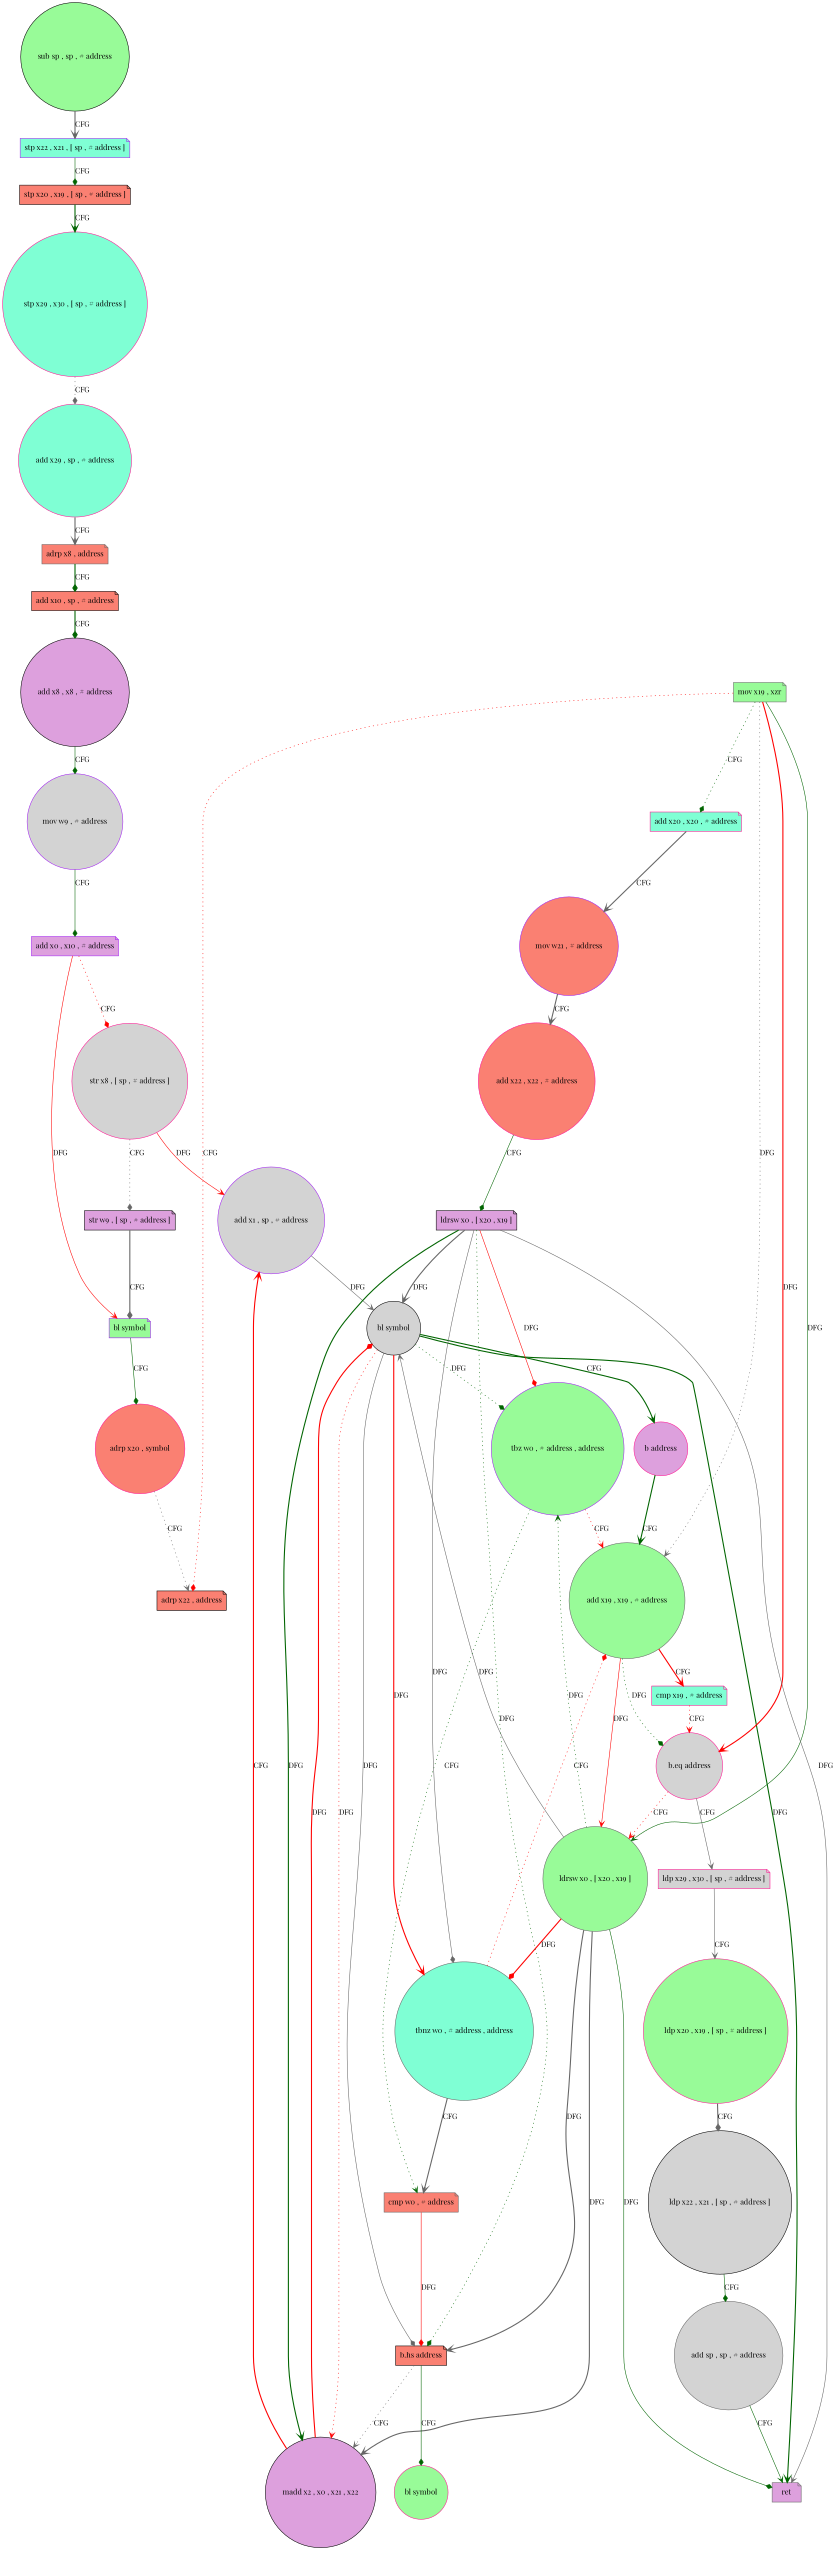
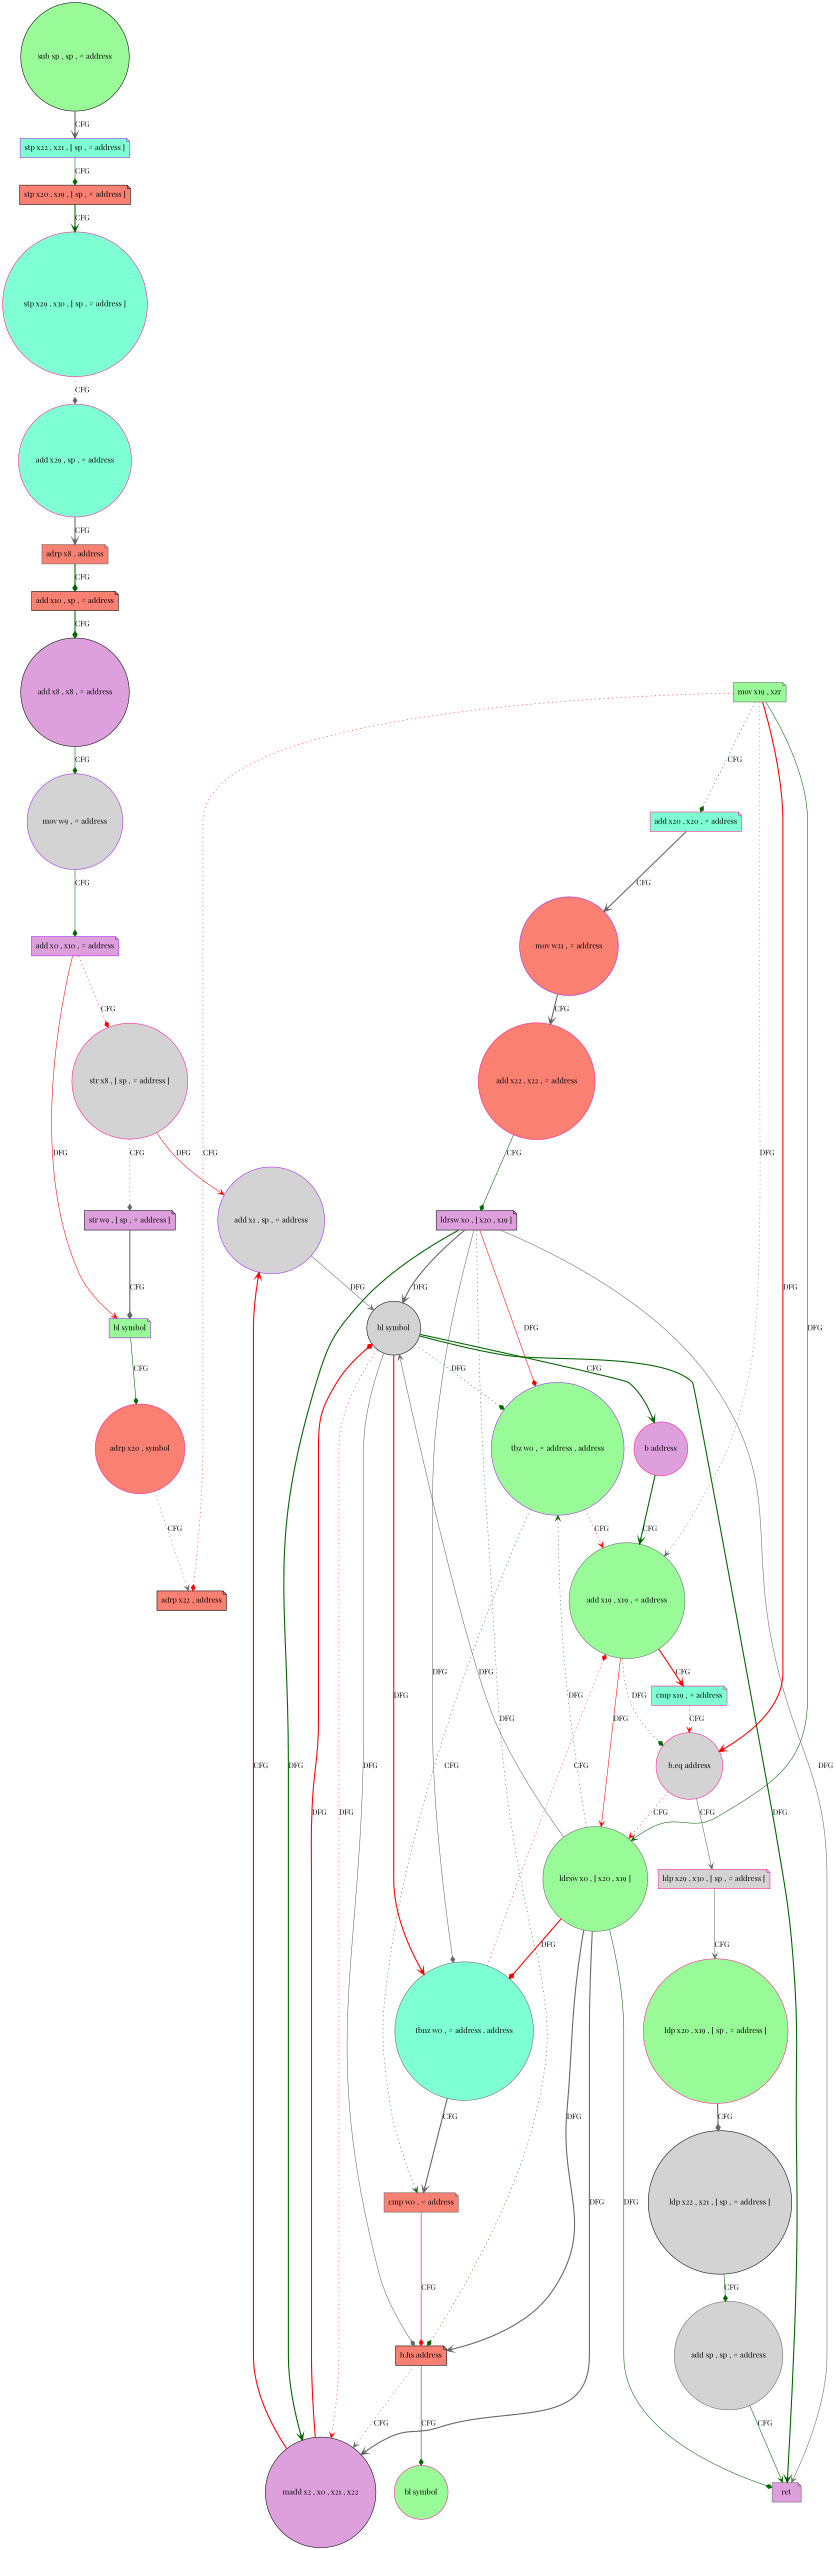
  digraph {
    fontname="Playfair Display"
    node [color=deeppink fillcolor=salmon fontname="Playfair Display" shape=circle style=filled]
    edge [arrowhead=vee color=darkgreen fontname="Playfair Display" style=bold]
    n1 [color=black fillcolor=palegreen label="sub sp , sp , # address"]
    n2 [color=purple fillcolor=aquamarine label="stp x22 , x21 , [ sp , # address ]" shape=note]
    n3 [color=black label="stp x20 , x19 , [ sp , # address ]" shape=note]
    n4 [fillcolor=aquamarine label="stp x29 , x30 , [ sp , # address ]"]
    n5 [fillcolor=aquamarine label="add x29 , sp , # address"]
    n6 [color=gray40 label="adrp x8 , address" shape=note]
    n7 [color=black label="add x10 , sp , # address" shape=note]
    n8 [color=black fillcolor=plum label="add x8 , x8 , # address"]
    n9 [color=purple fillcolor=lightgrey label="mov w9 , # address"]
    n10 [color=purple fillcolor=plum label="add x0 , x10 , # address" shape=note]
    n11 [fillcolor=lightgrey label="str x8 , [ sp , # address ]"]
    n12 [color=purple fillcolor=palegreen label="bl symbol" shape=note]
    n13 [color=black fillcolor=plum label="str w9 , [ sp , # address ]" shape=note]
    n14 [color=purple fillcolor=lightgrey label="add x1 , sp , # address"]
    n15 [label="adrp x20 , symbol"]
    n16 [color=black fillcolor=lightgrey label="bl symbol"]
    n17 [color=black label="adrp x22 , address" shape=note]
    n18 [color=gray40 fillcolor=palegreen label="mov x19 , xzr" shape=note]
    n19 [fillcolor=aquamarine label="add x20 , x20 , # address" shape=note]
    n20 [color=gray40 fillcolor=palegreen label="add x19 , x19 , # address"]
    n21 [fillcolor=lightgrey label="b.eq address"]
    n22 [color=gray40 fillcolor=palegreen label="ldrsw x0 , [ x20 , x19 ]"]
    n23 [color=purple label="mov w21 , # address"]
    n24 [fillcolor=aquamarine label="cmp x19 , # address" shape=note]
    n25 [fillcolor=lightgrey label="ldp x29 , x30 , [ sp , # address ]" shape=note]
    n26 [color=purple fillcolor=palegreen label="tbz w0 , # address , address"]
    n27 [color=black label="b.hs address" shape=note]
    n28 [color=black fillcolor=plum label="madd x2 , x0 , x21 , x22"]
    n29 [color=gray40 fillcolor=plum label=ret shape=note]
    n30 [color=gray40 fillcolor=aquamarine label="tbnz w0 , # address , address"]
    n31 [label="add x22 , x22 , # address"]
    n32 [color=black fillcolor=plum label="ldrsw x0 , [ x20 , x19 ]" shape=note]
    n33 [color=gray40 label="cmp w0 , # address" shape=note]
    n34 [fillcolor=palegreen label="bl symbol"]
    n35 [fillcolor=plum label="b address"]
    n36 [fillcolor=palegreen label="ldp x20 , x19 , [ sp , # address ]"]
    n37 [color=black fillcolor=lightgrey label="ldp x22 , x21 , [ sp , # address ]"]
    n38 [color=gray40 fillcolor=lightgrey label="add sp , sp , # address"]
    n1 -> n2 [color=gray40 label=CFG]
    n2 -> n3 [arrowhead=diamond label=CFG style=solid]
    n3 -> n4 [label=CFG]
    n4 -> n5 [arrowhead=diamond color=gray40 label=CFG style=dotted]
    n5 -> n6 [color=gray40 label=CFG]
    n6 -> n7 [arrowhead=diamond label=CFG]
    n7 -> n8 [arrowhead=diamond label=CFG]
    n8 -> n9 [arrowhead=diamond label=CFG style=solid]
    n9 -> n10 [arrowhead=diamond label=CFG style=solid]
    n10 -> n11 [arrowhead=diamond color=red label=CFG style=dotted]
    n10 -> n12 [color=red label=DFG style=solid]
    n11 -> n13 [arrowhead=diamond color=gray40 label=CFG style=dotted]
    n11 -> n14 [color=red label=DFG style=solid]
    n12 -> n15 [arrowhead=diamond label=CFG style=solid]
    n13 -> n12 [arrowhead=diamond color=gray40 label=CFG]
    n14 -> n16 [color=gray40 label=DFG style=solid]
    n15 -> n17 [color=gray40 label=CFG style=dotted]
    n16 -> n26 [arrowhead=diamond label=DFG style=dotted]
    n16 -> n27 [arrowhead=diamond color=gray40 label=DFG style=solid]
    n16 -> n28 [color=red label=DFG style=dotted]
    n16 -> n29 [label=DFG]
    n16 -> n30 [color=red label=DFG]
    n16 -> n35 [label=CFG]
    n18 -> n17 [arrowhead=diamond color=red label=CFG style=dotted]
    n18 -> n19 [arrowhead=diamond label=CFG style=dotted]
    n18 -> n20 [color=gray40 label=DFG style=dotted]
    n18 -> n21 [color=red label=DFG]
    n18 -> n22 [label=DFG style=solid]
    n19 -> n23 [color=gray40 label=CFG]
    n20 -> n21 [arrowhead=diamond label=DFG style=dotted]
    n20 -> n22 [color=red label=DFG style=solid]
    n20 -> n24 [color=red label=CFG]
    n21 -> n22 [color=red label=CFG style=dotted]
    n21 -> n25 [color=gray40 label=CFG style=solid]
    n22 -> n16 [color=gray40 label=DFG style=solid]
    n22 -> n26 [label=DFG style=dotted]
    n22 -> n27 [color=gray40 label=DFG]
    n22 -> n28 [color=gray40 label=DFG]
    n22 -> n29 [arrowhead=diamond label=DFG style=solid]
    n22 -> n30 [arrowhead=diamond color=red label=DFG]
    n23 -> n31 [color=gray40 label=CFG]
    n24 -> n21 [color=red label=CFG style=dotted]
    n25 -> n36 [color=gray40 label=CFG style=solid]
    n26 -> n20 [color=red label=CFG style=dotted]
    n26 -> n33 [label=CFG style=dotted]
    n27 -> n28 [color=gray40 label=CFG style=dotted]
    n27 -> n34 [arrowhead=diamond label=CFG style=solid]
    n28 -> n14 [color=red label=CFG]
    n28 -> n16 [arrowhead=diamond color=red label=DFG]
    n30 -> n20 [arrowhead=diamond color=red label=CFG style=dotted]
    n30 -> n33 [color=gray40 label=CFG]
    n31 -> n32 [arrowhead=diamond label=CFG style=solid]
    n32 -> n16 [color=gray40 label=DFG]
    n32 -> n26 [arrowhead=diamond color=red label=DFG style=solid]
    n32 -> n27 [arrowhead=diamond label=DFG style=dotted]
    n32 -> n28 [label=DFG]
    n32 -> n29 [color=gray40 label=DFG style=solid]
    n32 -> n30 [arrowhead=diamond color=gray40 label=DFG style=solid]
-   n33 -> n27 [arrowhead=diamond color=red label=DFG style=solid]
+   n33 -> n27 [arrowhead=diamond color=red label=CFG style=solid]
    n35 -> n20 [label=CFG]
    n36 -> n37 [arrowhead=diamond color=gray40 label=CFG]
    n37 -> n38 [arrowhead=diamond label=CFG style=solid]
    n38 -> n29 [label=CFG style=solid]
  }
